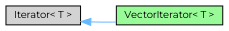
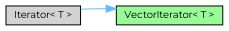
  digraph {
    rankdir=LR
    fontname=Montserrat
    node [color=black fontname=Montserrat fontsize=10 shape=box style=filled]
    n1 [fillcolor=lightgrey fontcolor=black height=0.2 label="Iterator\< T \>" width=0.4]
    n2 [fillcolor=palegreen height=0.2 label="VectorIterator\< T \>" width=0.4]
-   n1 -> n2 [color=steelblue1 dir=back fontname=Montserrat fontsize=10 labelfontname=Helvetica labelfontsize=10 style=solid]
+   n2 -> n1 [color=steelblue1 dir=back fontname=Montserrat fontsize=10 labelfontname=Helvetica labelfontsize=10 style=solid]
  }
